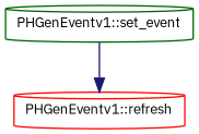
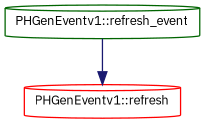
  digraph {
    rankdir=TB
    fontname="IBM Plex Sans"
    node [fillcolor=white fontname="IBM Plex Sans" fontsize=10 shape=cylinder style=filled]
-   n1 [color=darkgreen fontcolor=black height=0.2 label="PHGenEventv1::set_event" width=0.4]
+   n1 [color=darkgreen fontcolor=black height=0.2 label="PHGenEventv1::refresh_event" width=0.4]
    n2 [color=red height=0.2 label="PHGenEventv1::refresh" width=0.4]
    n1 -> n2 [color=midnightblue fontname="IBM Plex Sans" fontsize=10 labelfontname=FreeSans labelfontsize=10 style=solid]
  }
